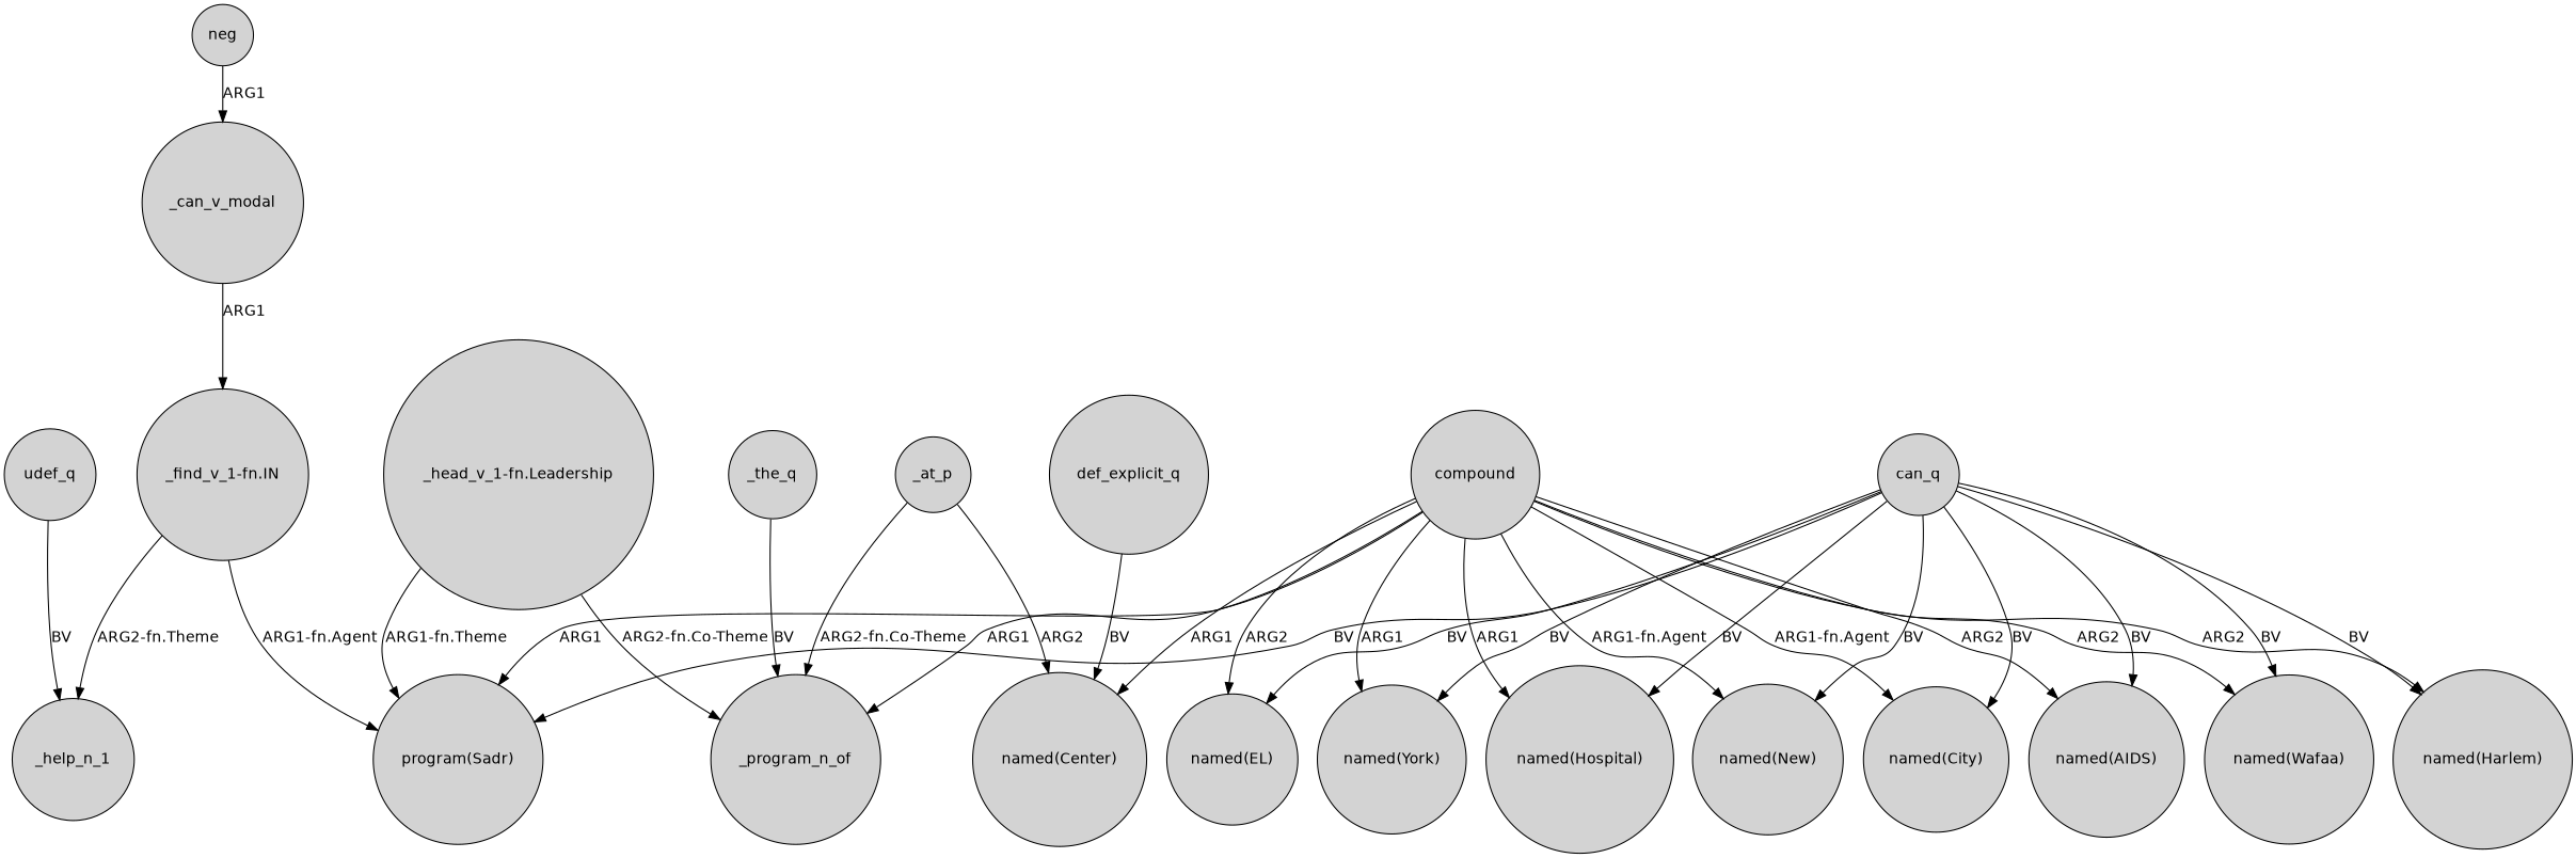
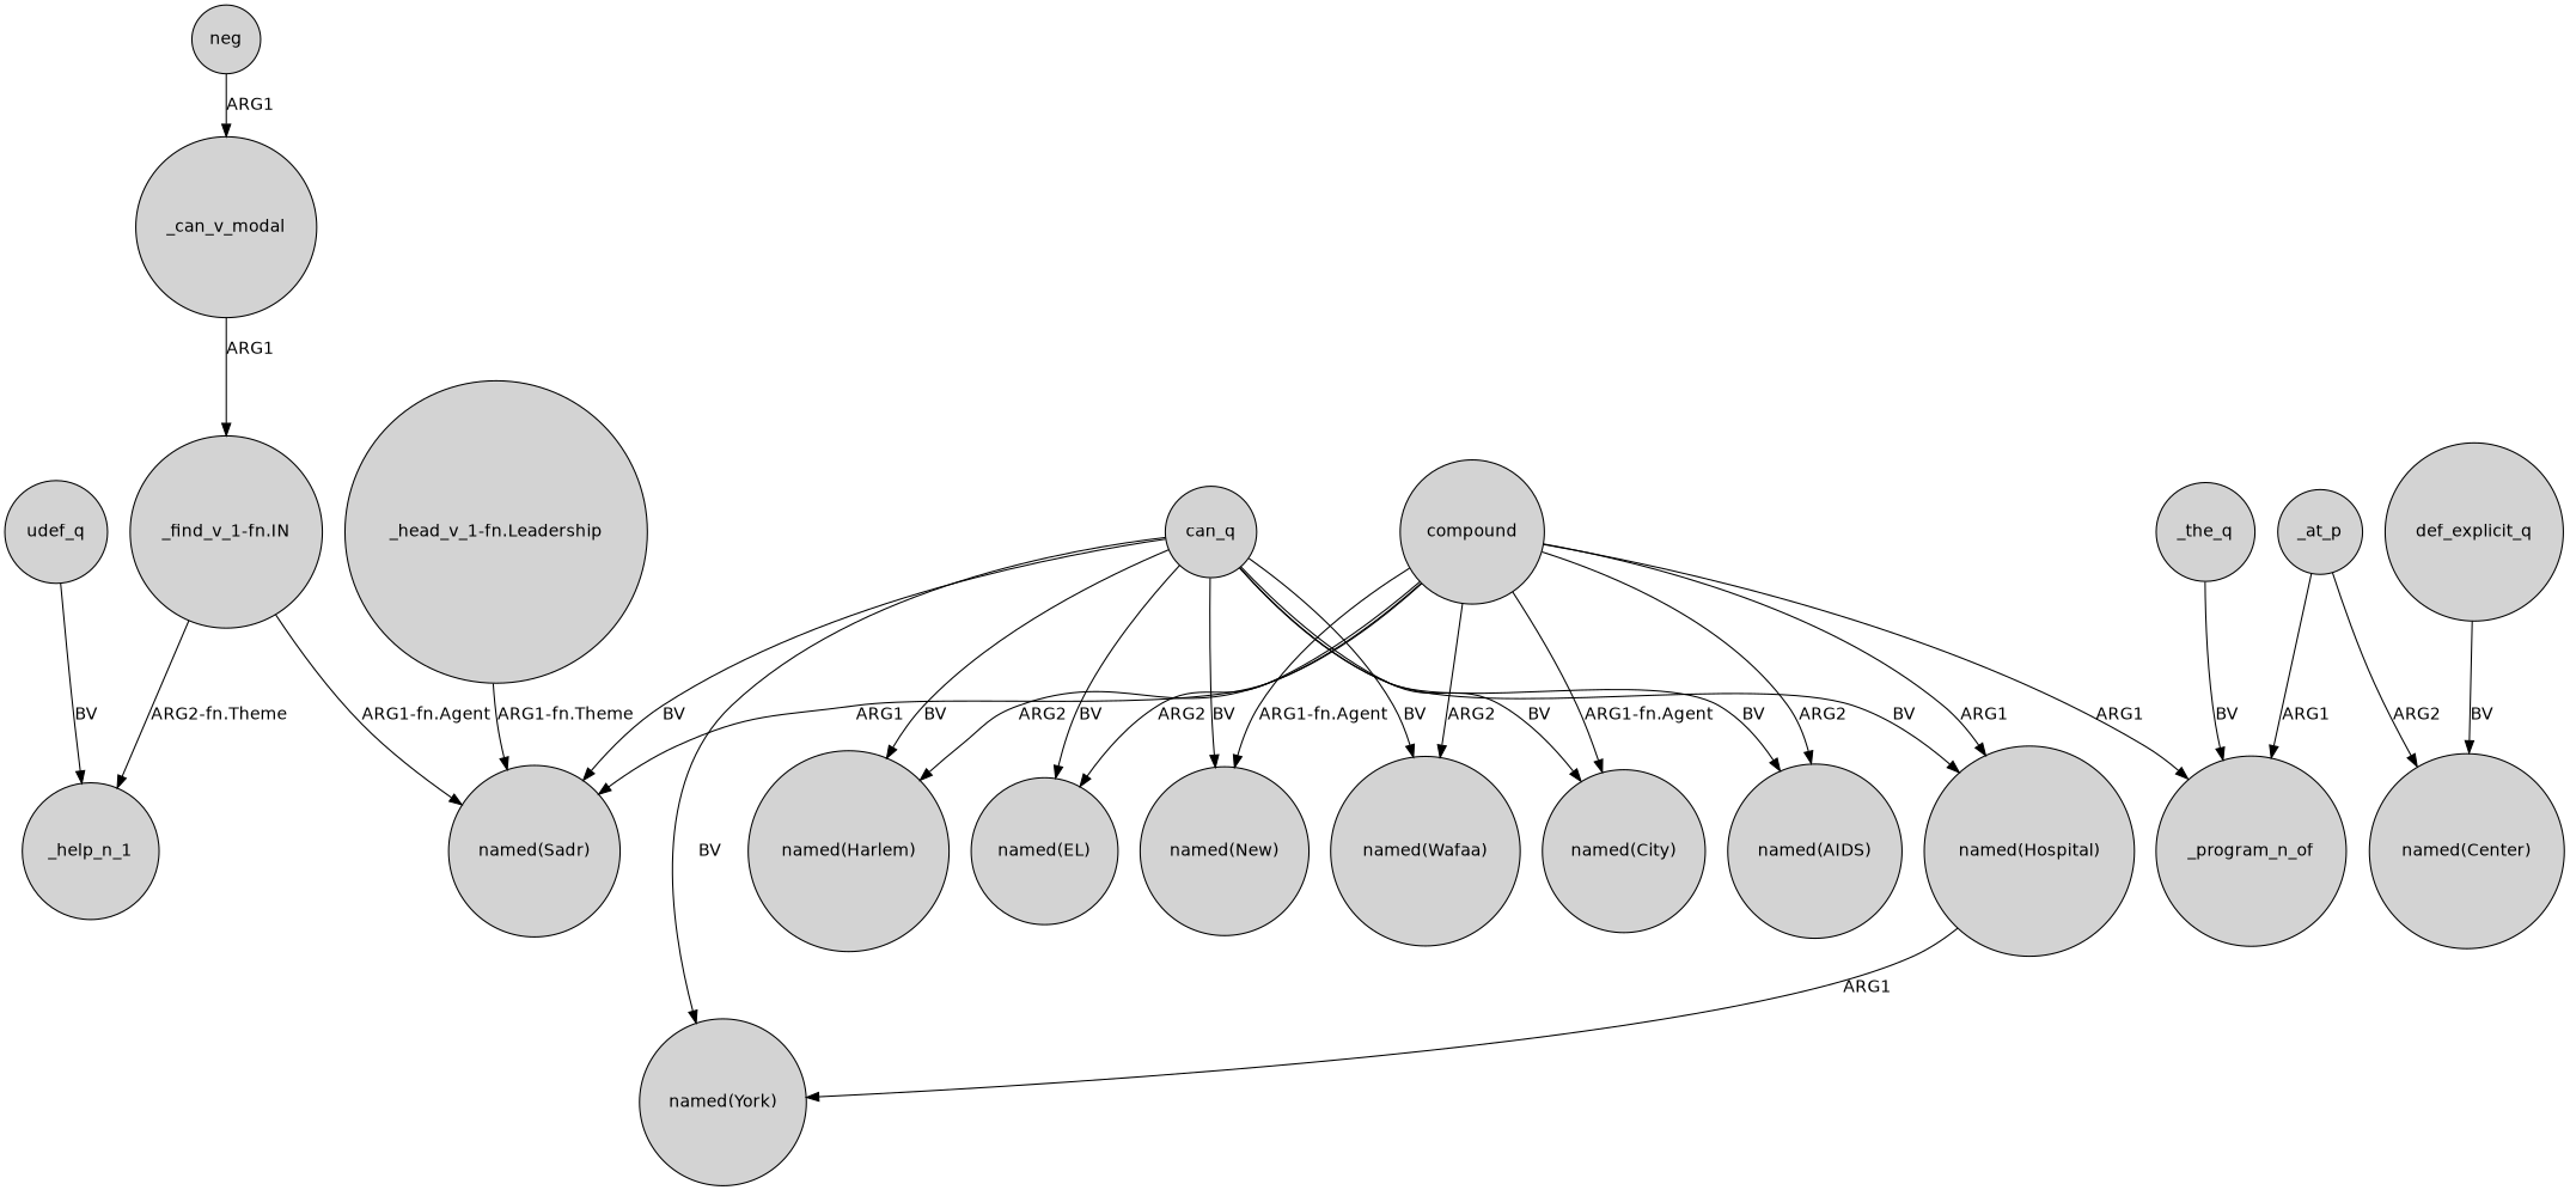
  digraph {
    fontname="DejaVu Sans"
    node [fontname="DejaVu Sans" shape=circle style=filled]
    edge [fontname="DejaVu Sans"]
    compound
    "named(Harlem)"
    "named(Center)"
    "named(New)"
    "named(EL)"
-   "named(Sadr)" [label="program(Sadr)"]
+   "named(Sadr)"
    "named(AIDS)"
    _program_n_of
    "named(Wafaa)"
    "named(City)"
    "named(York)"
    "named(Hospital)"
    def_explicit_q
    n14 [label=can_q]
    "_find_v_1-fn.IN"
    _help_n_1
    "_head_v_1-fn.Leadership"
    _can_v_modal
    _at_p
    _the_q
    udef_q
    neg
    compound -> "named(Harlem)" [label=ARG2]
-   compound -> "named(Center)" [label=ARG1]
    compound -> "named(New)" [label="ARG1-fn.Agent"]
    compound -> "named(EL)" [label=ARG2]
    compound -> "named(Sadr)" [label=ARG1]
    compound -> "named(AIDS)" [label=ARG2]
    compound -> _program_n_of [label=ARG1]
    compound -> "named(Wafaa)" [label=ARG2]
    compound -> "named(City)" [label="ARG1-fn.Agent"]
-   compound -> "named(York)" [label=ARG1]
+   "named(Hospital)" -> "named(York)" [label=ARG1]
    compound -> "named(Hospital)" [label=ARG1]
    def_explicit_q -> "named(Center)" [label=BV]
    n14 -> "named(Harlem)" [label=BV]
    n14 -> "named(New)" [label=BV]
    n14 -> "named(EL)" [label=BV]
    n14 -> "named(Sadr)" [label=BV]
    n14 -> "named(AIDS)" [label=BV]
    n14 -> "named(Wafaa)" [label=BV]
    n14 -> "named(City)" [label=BV]
    n14 -> "named(York)" [label=BV]
    n14 -> "named(Hospital)" [label=BV]
    "_find_v_1-fn.IN" -> "named(Sadr)" [label="ARG1-fn.Agent"]
    "_find_v_1-fn.IN" -> _help_n_1 [label="ARG2-fn.Theme"]
    "_head_v_1-fn.Leadership" -> "named(Sadr)" [label="ARG1-fn.Theme"]
-   "_head_v_1-fn.Leadership" -> _program_n_of [label="ARG2-fn.Co-Theme"]
    _can_v_modal -> "_find_v_1-fn.IN" [label=ARG1]
    _at_p -> "named(Center)" [label=ARG2]
-   _at_p -> _program_n_of [label="ARG2-fn.Co-Theme"]
+   _at_p -> _program_n_of [label=ARG1]
    _the_q -> _program_n_of [label=BV]
    udef_q -> _help_n_1 [label=BV]
    neg -> _can_v_modal [label=ARG1]
  }
